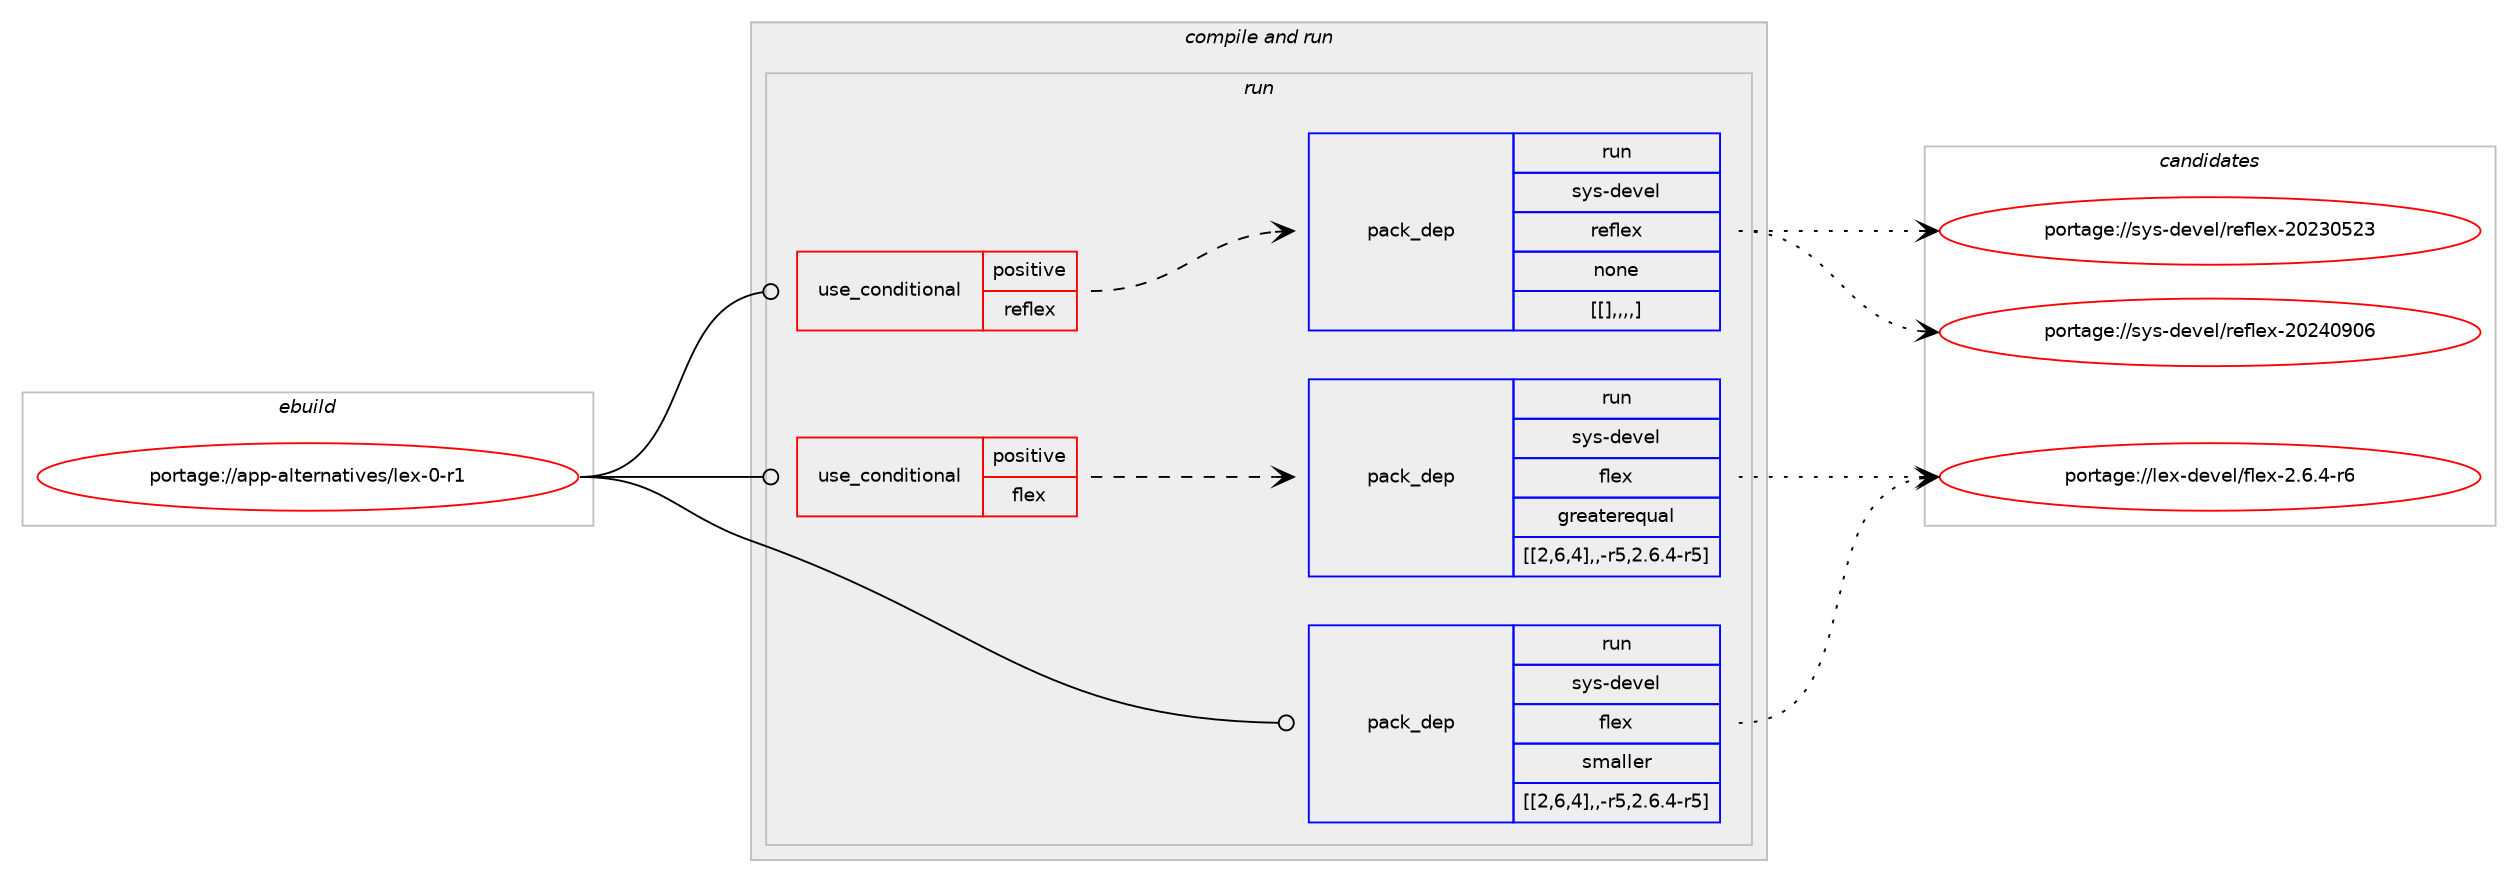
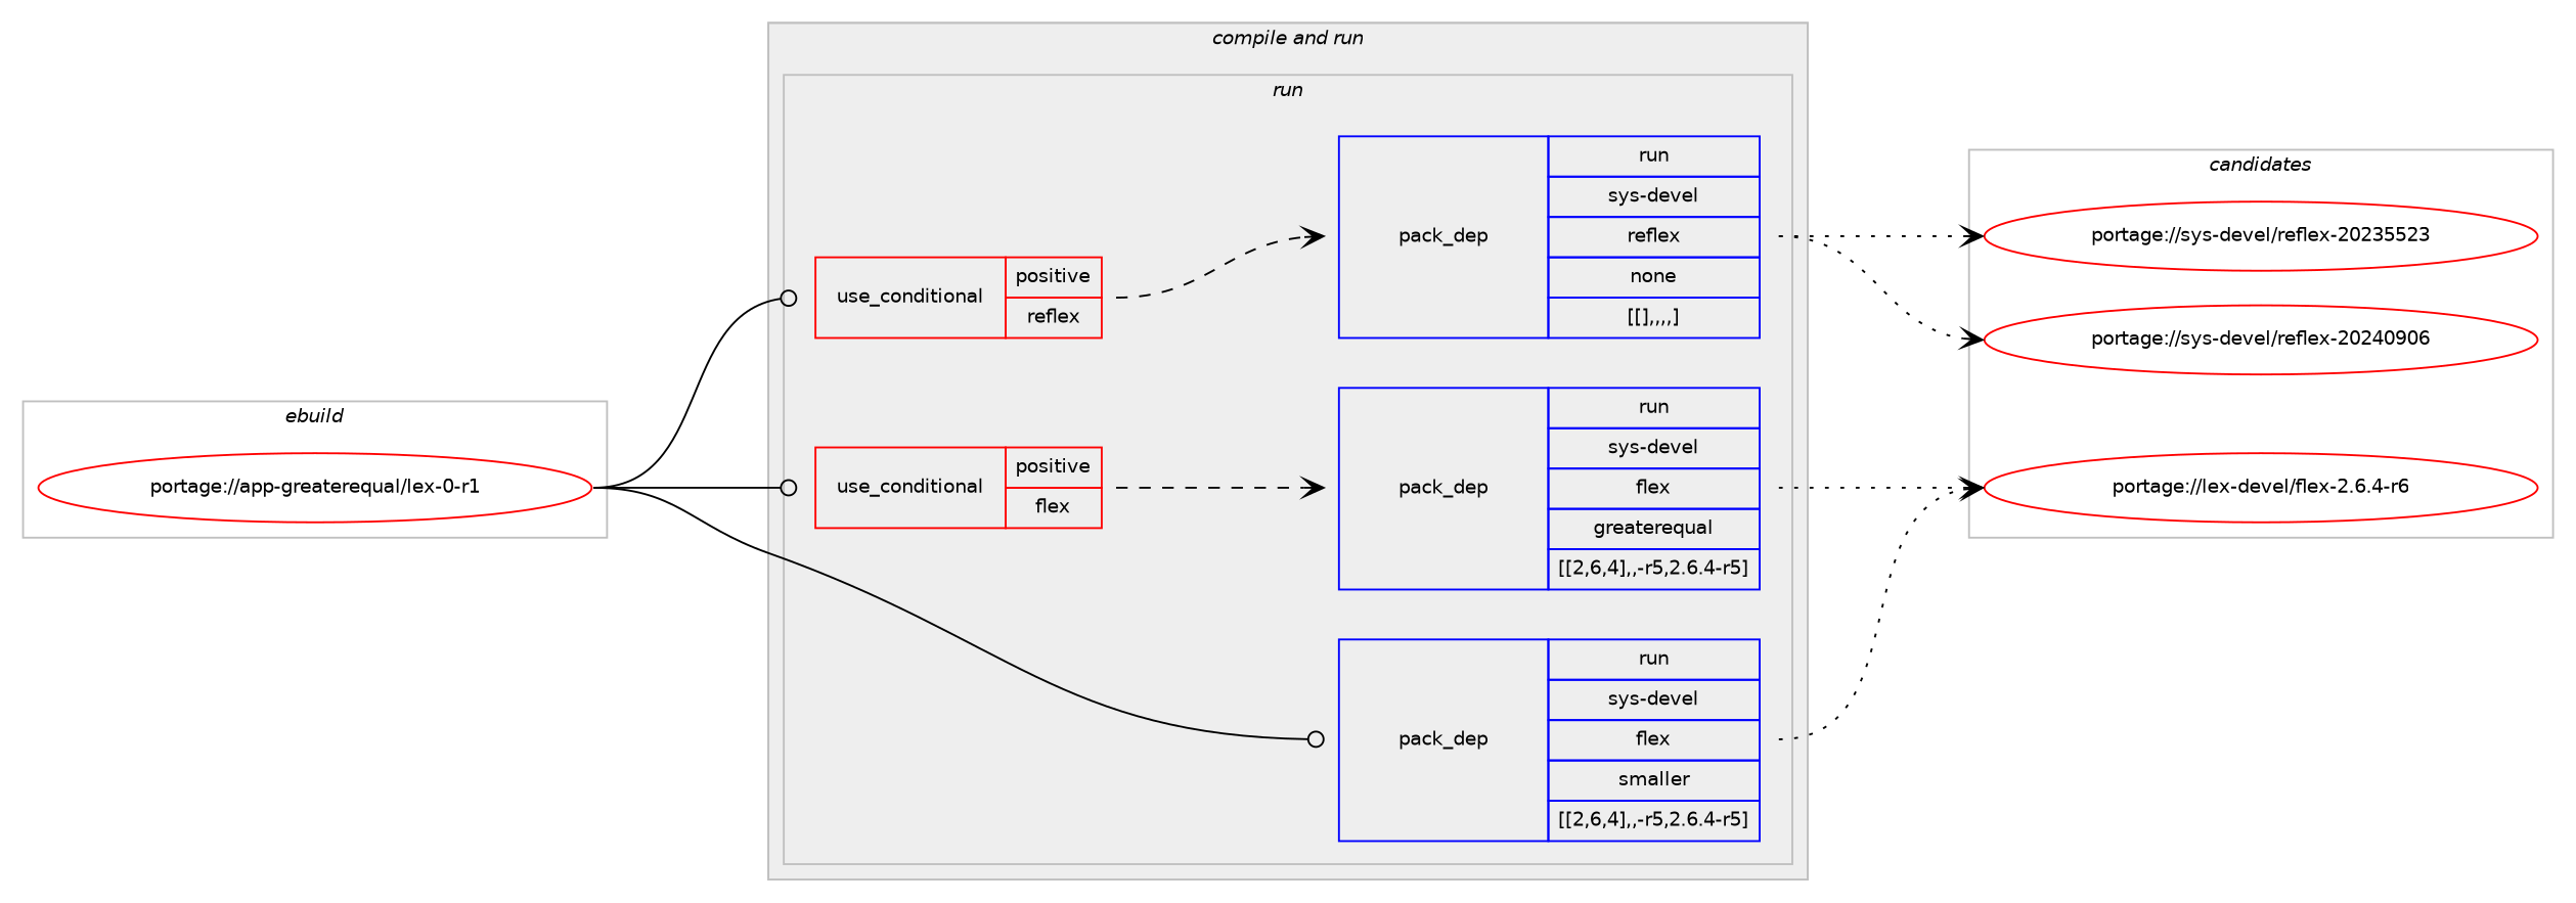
  digraph {
    compound=true
    concentrate=true
    fontname=Helvetica
    fontsize=10
    newrank=true
    rankdir=LR
    ranksep=1.5
    node [color=red fontname=Helvetica fontsize=10 shape=none]
    edge [arrowhead=vee headport=w style=dotted tailport=e weight=20]
-   n1 [label="portage://app-alternatives/lex-0-r1" width=4 shape=""]
+   n1 [label="portage://app-greaterequal/lex-0-r1" width=4 shape=""]
    n2 [color=blue label=<<TABLE BORDER="0" CELLBORDER="1" CELLSPACING="0" CELLPADDING="4" WIDTH="220"><TR><TD ROWSPAN="6" CELLPADDING="30">pack_dep</TD></TR><TR><TD WIDTH="110">run</TD></TR><TR><TD>sys-devel</TD></TR><TR><TD>flex</TD></TR><TR><TD>greaterequal</TD></TR><TR><TD>[[2,6,4],,-r5,2.6.4-r5]</TD></TR></TABLE>>]
    n3 [label=<<TABLE BORDER="0" CELLBORDER="1" CELLSPACING="0" CELLPADDING="4"><TR><TD ROWSPAN="3" CELLPADDING="10">use_conditional</TD></TR><TR><TD>positive</TD></TR><TR><TD>flex</TD></TR></TABLE>>]
    n4 [color=blue label=<<TABLE BORDER="0" CELLBORDER="1" CELLSPACING="0" CELLPADDING="4" WIDTH="220"><TR><TD ROWSPAN="6" CELLPADDING="30">pack_dep</TD></TR><TR><TD WIDTH="110">run</TD></TR><TR><TD>sys-devel</TD></TR><TR><TD>reflex</TD></TR><TR><TD>none</TD></TR><TR><TD>[[],,,,]</TD></TR></TABLE>>]
    n5 [label=<<TABLE BORDER="0" CELLBORDER="1" CELLSPACING="0" CELLPADDING="4"><TR><TD ROWSPAN="3" CELLPADDING="10">use_conditional</TD></TR><TR><TD>positive</TD></TR><TR><TD>reflex</TD></TR></TABLE>>]
    n6 [color=blue label=<<TABLE BORDER="0" CELLBORDER="1" CELLSPACING="0" CELLPADDING="4" WIDTH="220"><TR><TD ROWSPAN="6" CELLPADDING="30">pack_dep</TD></TR><TR><TD WIDTH="110">run</TD></TR><TR><TD>sys-devel</TD></TR><TR><TD>flex</TD></TR><TR><TD>smaller</TD></TR><TR><TD>[[2,6,4],,-r5,2.6.4-r5]</TD></TR></TABLE>>]
    n7 [label="portage://lex-devel/flex-2.6.4-r6" width=4 shape=""]
    n8 [label="portage://sys-devel/reflex-20240906" width=4 shape=""]
-   n9 [label="portage://sys-devel/reflex-20230523" width=4 shape=""]
+   n9 [label="portage://sys-devel/reflex-20235523" width=4 shape=""]
    subgraph cluster_1 {
      color=gray
      label=<<i>ebuild</i>>
      n1
    }
    subgraph cluster_2 {
      color=gray
      label=<<i>dependencies</i>>
      subgraph cluster_3 {
        color=gray
        fillcolor="#eeeeee"
        label=<<i>compile</i>>
        style=filled
      }
      subgraph cluster_4 {
        color=gray
        fillcolor="#eeeeee"
        label=<<i>compile and run</i>>
        style=filled
      }
      subgraph cluster_5 {
        color=gray
        fillcolor="#eeeeee"
        label=<<i>run</i>>
        style=filled
        subgraph sub_6 {
          color=gray
          fillcolor="#eeeeee"
          label=<<i>run</i>>
          style=filled
          n3
          subgraph sub_7 {
            color=gray
            fillcolor="#eeeeee"
            label=<<i>run</i>>
            style=filled
            n2
          }
        }
        subgraph sub_8 {
          color=gray
          fillcolor="#eeeeee"
          label=<<i>run</i>>
          style=filled
          n5
          subgraph sub_9 {
            color=gray
            fillcolor="#eeeeee"
            label=<<i>run</i>>
            style=filled
            n4
          }
        }
        subgraph sub_10 {
          color=gray
          fillcolor="#eeeeee"
          label=<<i>run</i>>
          style=filled
          n6
        }
      }
    }
    subgraph cluster_11 {
      color=gray
      label=<<i>candidates</i>>
      rank=same
      subgraph sub_12 {
        color=black
        label=<<i>candidates</i>>
        nodesep=1
        rank=same
        n7
      }
      subgraph sub_13 {
        color=black
        label=<<i>candidates</i>>
        nodesep=1
        rank=same
        n8
        n9
      }
      subgraph sub_14 {
        color=black
        label=<<i>candidates</i>>
        nodesep=1
        rank=same
        n7
      }
    }
    n1 -> n3 [arrowhead=odot style=solid]
    n1 -> n5 [arrowhead=odot style=solid]
    n1 -> n6 [arrowhead=odot style=solid]
    n2 -> n7 [weight=100]
    n3 -> n2 [style=dashed]
    n4 -> n8 [weight=100]
    n4 -> n9 [weight=100]
    n5 -> n4 [style=dashed]
    n6 -> n7 [weight=100]
  }
